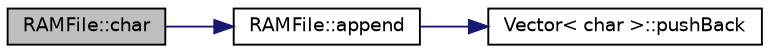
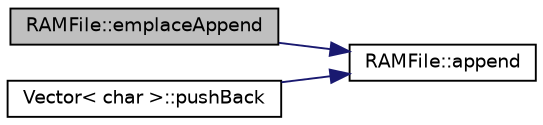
  digraph {
    rankdir=LR
    node [color=black fillcolor=white fontname=Helvetica fontsize=10 shape=record style=filled]
    edge [color=midnightblue fontname=Helvetica fontsize=10 labelfontname=Helvetica labelfontsize=10 style=solid]
-   n1 [fillcolor=grey75 fontcolor=black height=0.2 label="RAMFile::char" width=0.4]
+   n1 [fillcolor=grey75 fontcolor=black height=0.2 label="RAMFile::emplaceAppend" width=0.4]
    n2 [height=0.2 label="RAMFile::append" width=0.4]
    n3 [height=0.2 label="Vector\< char \>::pushBack" width=0.4]
    n1 -> n2
-   n2 -> n3
+   n3 -> n2
  }
